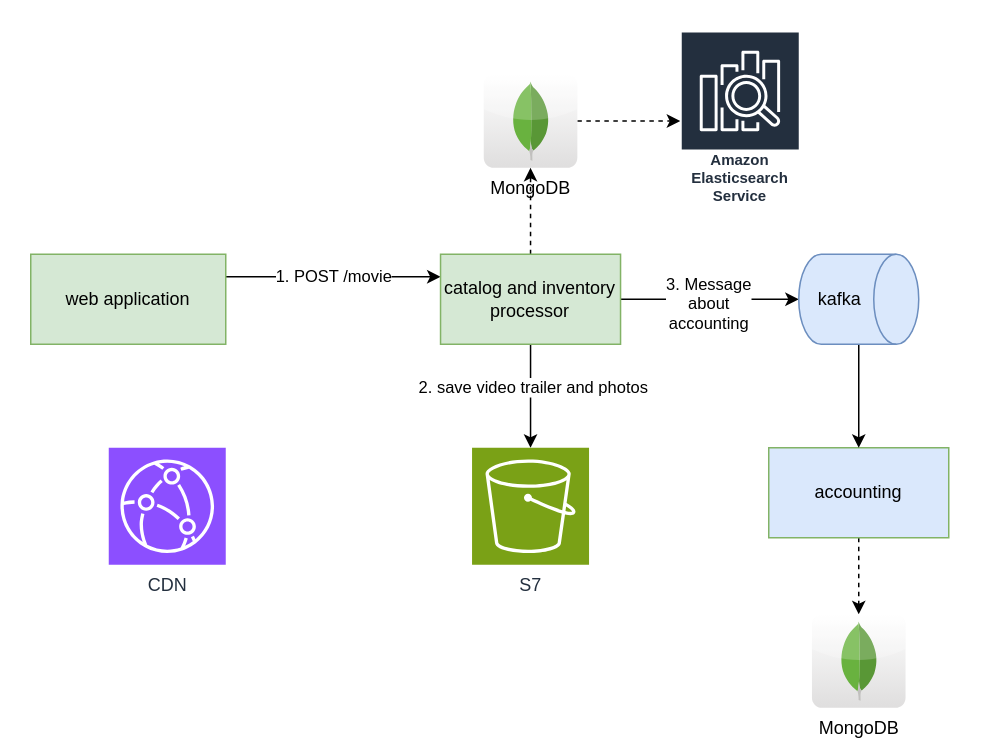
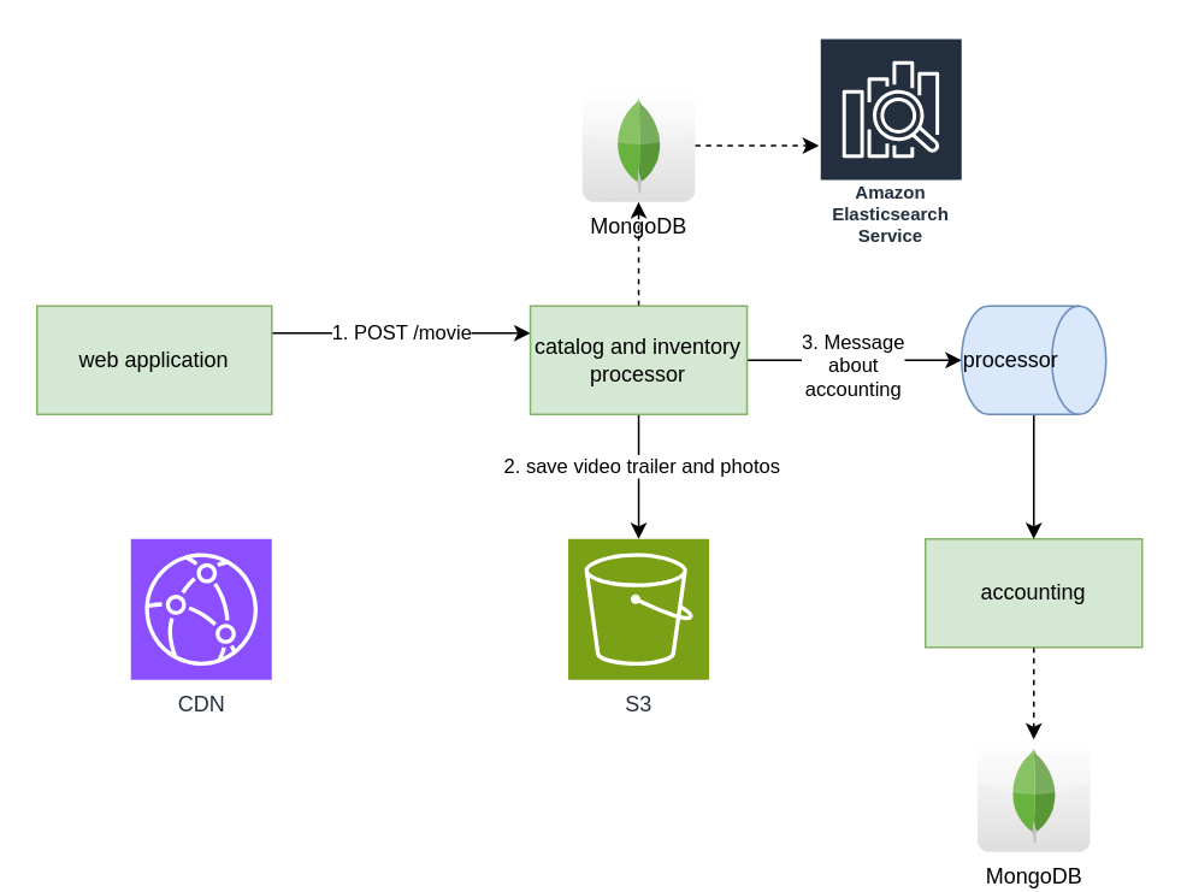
  <mxCell id="0" />
  <mxCell id="1" parent="0" />
  <mxCell id="2" style="edgeStyle=orthogonalEdgeStyle;rounded=0;orthogonalLoop=1;jettySize=auto;html=1;exitX=1;exitY=0.25;exitDx=0;exitDy=0;entryX=0;entryY=0.25;entryDx=0;entryDy=0;" edge="1" parent="1" source="4" target="12"><mxGeometry relative="1" as="geometry"><mxPoint x="312" y="184" as="targetPoint" /></mxGeometry></mxCell>
  <mxCell id="3" value="1. POST /movie" style="edgeLabel;html=1;align=center;verticalAlign=middle;resizable=0;points=[];" vertex="1" connectable="0" parent="2"><mxGeometry x="-0.015" y="1" relative="1" as="geometry"><mxPoint as="offset" /></mxGeometry></mxCell>
  <mxCell id="4" value="web application" style="rounded=0;whiteSpace=wrap;html=1;fillColor=#d5e8d4;strokeColor=#82b366;" vertex="1" parent="1"><mxGeometry x="20" y="169" width="130" height="60" as="geometry" /></mxCell>
  <mxCell id="5" style="edgeStyle=orthogonalEdgeStyle;rounded=0;orthogonalLoop=1;jettySize=auto;html=1;dashed=1;" edge="1" parent="1" source="6" target="13"><mxGeometry relative="1" as="geometry"><mxPoint x="413" y="80.2" as="targetPoint" /></mxGeometry></mxCell>
  <mxCell id="6" value="MongoDB" style="dashed=0;outlineConnect=0;html=1;align=center;labelPosition=center;verticalLabelPosition=bottom;verticalAlign=top;shape=mxgraph.webicons.mongodb;gradientColor=#DFDEDE" vertex="1" parent="1"><mxGeometry x="322" y="49" width="62.4" height="62.4" as="geometry" /></mxCell>
  <mxCell id="7" style="edgeStyle=orthogonalEdgeStyle;rounded=0;orthogonalLoop=1;jettySize=auto;html=1;dashed=1;" edge="1" parent="1" source="12" target="6"><mxGeometry relative="1" as="geometry" /></mxCell>
  <mxCell id="8" style="edgeStyle=orthogonalEdgeStyle;rounded=0;orthogonalLoop=1;jettySize=auto;html=1;entryX=0.5;entryY=0;entryDx=0;entryDy=0;entryPerimeter=0;" edge="1" parent="1" source="12" target="15"><mxGeometry relative="1" as="geometry"><mxPoint x="353.1" y="278" as="targetPoint" /></mxGeometry></mxCell>
  <mxCell id="9" value="2. save video trailer and photos" style="edgeLabel;html=1;align=center;verticalAlign=middle;resizable=0;points=[];" vertex="1" connectable="0" parent="8"><mxGeometry x="-0.185" y="1" relative="1" as="geometry"><mxPoint as="offset" /></mxGeometry></mxCell>
  <mxCell id="10" style="edgeStyle=orthogonalEdgeStyle;rounded=0;orthogonalLoop=1;jettySize=auto;html=1;exitX=1;exitY=0.5;exitDx=0;exitDy=0;" edge="1" parent="1" source="12" target="19"><mxGeometry relative="1" as="geometry" /></mxCell>
  <mxCell id="11" value="&lt;div&gt;3. Message&lt;/div&gt;&lt;div&gt;about&lt;/div&gt;&lt;div&gt;accounting&lt;br&gt;&lt;/div&gt;" style="edgeLabel;html=1;align=center;verticalAlign=middle;resizable=0;points=[];" vertex="1" connectable="0" parent="10"><mxGeometry x="-0.027" y="-2" relative="1" as="geometry"><mxPoint as="offset" /></mxGeometry></mxCell>
  <mxCell id="12" value="catalog and inventory processor" style="rounded=0;whiteSpace=wrap;html=1;fillColor=#d5e8d4;strokeColor=#82b366;" vertex="1" parent="1"><mxGeometry x="293.2" y="169" width="120" height="60" as="geometry" /></mxCell>
  <mxCell id="13" value="Amazon Elasticsearch Service" style="sketch=0;outlineConnect=0;fontColor=#232F3E;gradientColor=none;strokeColor=#ffffff;fillColor=#232F3E;dashed=0;verticalLabelPosition=middle;verticalAlign=bottom;align=center;html=1;whiteSpace=wrap;fontSize=10;fontStyle=1;spacing=3;shape=mxgraph.aws4.productIcon;prIcon=mxgraph.aws4.elasticsearch_service;" vertex="1" parent="1"><mxGeometry x="453" y="20.2" width="80" height="120" as="geometry" /></mxCell>
  <mxCell id="14" value="CDN" style="sketch=0;points=[[0,0,0],[0.25,0,0],[0.5,0,0],[0.75,0,0],[1,0,0],[0,1,0],[0.25,1,0],[0.5,1,0],[0.75,1,0],[1,1,0],[0,0.25,0],[0,0.5,0],[0,0.75,0],[1,0.25,0],[1,0.5,0],[1,0.75,0]];outlineConnect=0;fontColor=#232F3E;fillColor=#8C4FFF;strokeColor=#ffffff;dashed=0;verticalLabelPosition=bottom;verticalAlign=top;align=center;html=1;fontSize=12;fontStyle=0;aspect=fixed;shape=mxgraph.aws4.resourceIcon;resIcon=mxgraph.aws4.cloudfront;" vertex="1" parent="1"><mxGeometry x="72" y="298" width="78" height="78" as="geometry" /></mxCell>
- <mxCell id="15" value="S7" style="sketch=0;points=[[0,0,0],[0.25,0,0],[0.5,0,0],[0.75,0,0],[1,0,0],[0,1,0],[0.25,1,0],[0.5,1,0],[0.75,1,0],[1,1,0],[0,0.25,0],[0,0.5,0],[0,0.75,0],[1,0.25,0],[1,0.5,0],[1,0.75,0]];outlineConnect=0;fontColor=#232F3E;fillColor=#7AA116;strokeColor=#ffffff;dashed=0;verticalLabelPosition=bottom;verticalAlign=top;align=center;html=1;fontSize=12;fontStyle=0;aspect=fixed;shape=mxgraph.aws4.resourceIcon;resIcon=mxgraph.aws4.s3;" vertex="1" parent="1"><mxGeometry x="314.2" y="298" width="78" height="78" as="geometry" /></mxCell>
+ <mxCell id="15" value="S3" style="sketch=0;points=[[0,0,0],[0.25,0,0],[0.5,0,0],[0.75,0,0],[1,0,0],[0,1,0],[0.25,1,0],[0.5,1,0],[0.75,1,0],[1,1,0],[0,0.25,0],[0,0.5,0],[0,0.75,0],[1,0.25,0],[1,0.5,0],[1,0.75,0]];outlineConnect=0;fontColor=#232F3E;fillColor=#7AA116;strokeColor=#ffffff;dashed=0;verticalLabelPosition=bottom;verticalAlign=top;align=center;html=1;fontSize=12;fontStyle=0;aspect=fixed;shape=mxgraph.aws4.resourceIcon;resIcon=mxgraph.aws4.s3;" vertex="1" parent="1"><mxGeometry x="314.2" y="298" width="78" height="78" as="geometry" /></mxCell>
  <mxCell id="16" style="edgeStyle=orthogonalEdgeStyle;rounded=0;orthogonalLoop=1;jettySize=auto;html=1;dashed=1;" edge="1" parent="1" source="17" target="20"><mxGeometry relative="1" as="geometry" /></mxCell>
- <mxCell id="17" value="accounting" style="rounded=0;whiteSpace=wrap;html=1;fillColor=#dae8fc;strokeColor=#82b366;" vertex="1" parent="1"><mxGeometry x="512" y="298" width="120" height="60" as="geometry" /></mxCell>
+ <mxCell id="17" value="accounting" style="rounded=0;whiteSpace=wrap;html=1;fillColor=#d5e8d4;strokeColor=#82b366;" vertex="1" parent="1"><mxGeometry x="512" y="298" width="120" height="60" as="geometry" /></mxCell>
  <mxCell id="18" style="edgeStyle=orthogonalEdgeStyle;rounded=0;orthogonalLoop=1;jettySize=auto;html=1;entryX=0.5;entryY=0;entryDx=0;entryDy=0;" edge="1" parent="1" source="19" target="17"><mxGeometry relative="1" as="geometry" /></mxCell>
- <mxCell id="19" value="kafka" style="shape=cylinder3;whiteSpace=wrap;html=1;boundedLbl=1;backgroundOutline=1;size=15;direction=south;fillColor=#dae8fc;strokeColor=#6c8ebf;" vertex="1" parent="1"><mxGeometry x="532" y="169" width="80" height="60" as="geometry" /></mxCell>
+ <mxCell id="19" value="processor" style="shape=cylinder3;whiteSpace=wrap;html=1;boundedLbl=1;backgroundOutline=1;size=15;direction=south;fillColor=#dae8fc;strokeColor=#6c8ebf;" vertex="1" parent="1"><mxGeometry x="532" y="169" width="80" height="60" as="geometry" /></mxCell>
  <mxCell id="20" value="MongoDB" style="dashed=0;outlineConnect=0;html=1;align=center;labelPosition=center;verticalLabelPosition=bottom;verticalAlign=top;shape=mxgraph.webicons.mongodb;gradientColor=#DFDEDE" vertex="1" parent="1"><mxGeometry x="540.8" y="409" width="62.4" height="62.4" as="geometry" /></mxCell>
